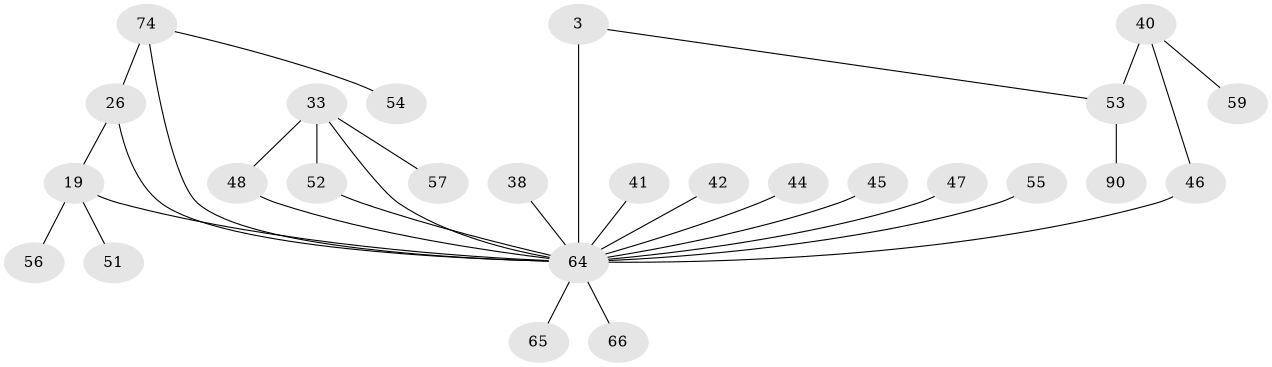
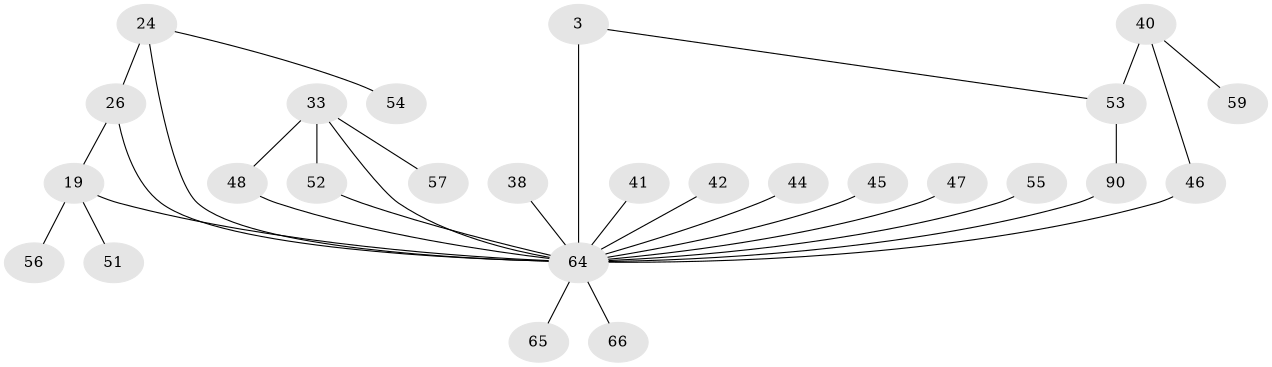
  graph {
    node [color=gray90 style=filled]
    53 [super="+6"]
    n2 [label=90]
    3
    64 [super="+32+35+52+39+62+28+19"]
    65 [super="+31+61+50+63"]
    66
-   24 [super="+11" label=74]
+   24 [super="+11"]
    26
    54
    n10 [label=19 super="+43+20"]
    51
    56
    33 [super="+23"]
    48
    57
    n16 [label=52 super="+37"]
    38 [super="+30"]
    46 [super="+10+34"]
    40
    59
    41
    42
    44
    45
    47
    55
    53 -- n2
+   n2 -- 64
    3 -- 53
    3 -- 64 [weight=8]
    64 -- 65
    64 -- 66
    24 -- 64
    24 -- 26 [weight=2]
    24 -- 54
    26 -- 64 [weight=2]
    26 -- n10
    n10 -- 64 [weight=2]
    n10 -- 51
    n10 -- 56
    33 -- 64
    33 -- 48
    33 -- 57
    33 -- n16 [weight=2]
    48 -- 64
    n16 -- 64 [weight=2]
    38 -- 64
    46 -- 64 [weight=3]
    40 -- 53 [weight=2]
    40 -- 46
    40 -- 59
    41 -- 64
    42 -- 64
    44 -- 64
    45 -- 64
    47 -- 64
    55 -- 64
  }
